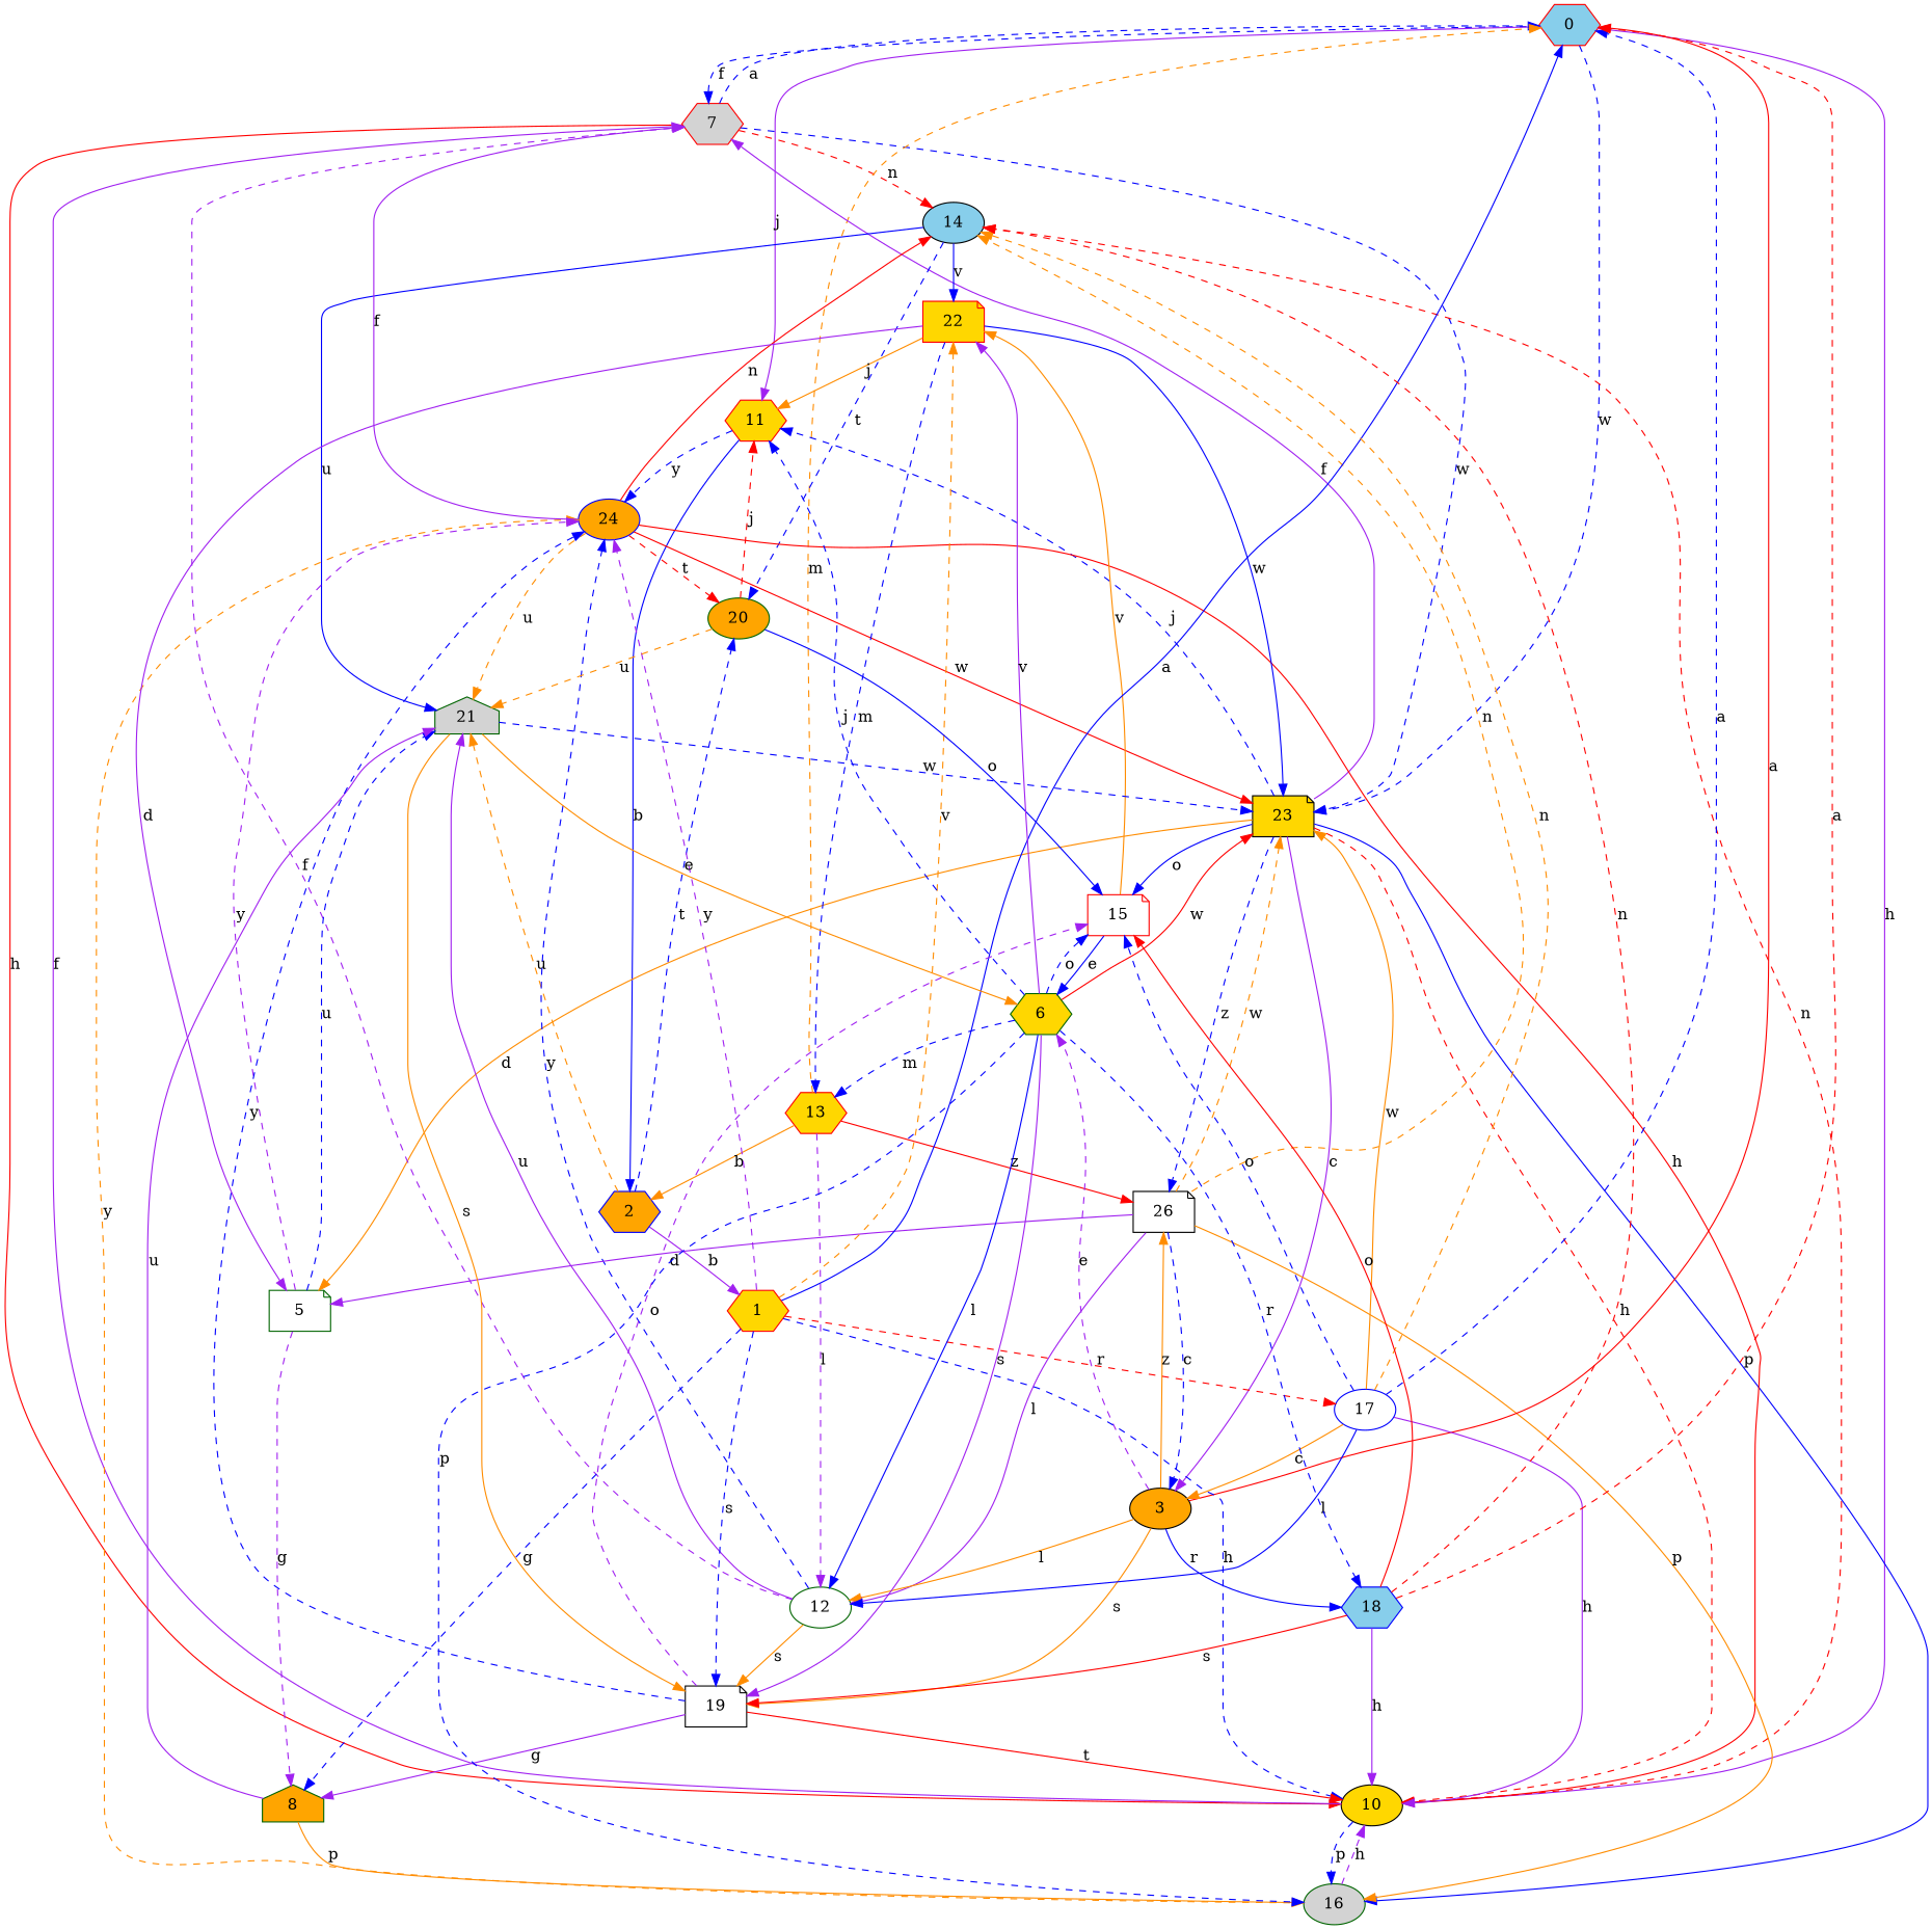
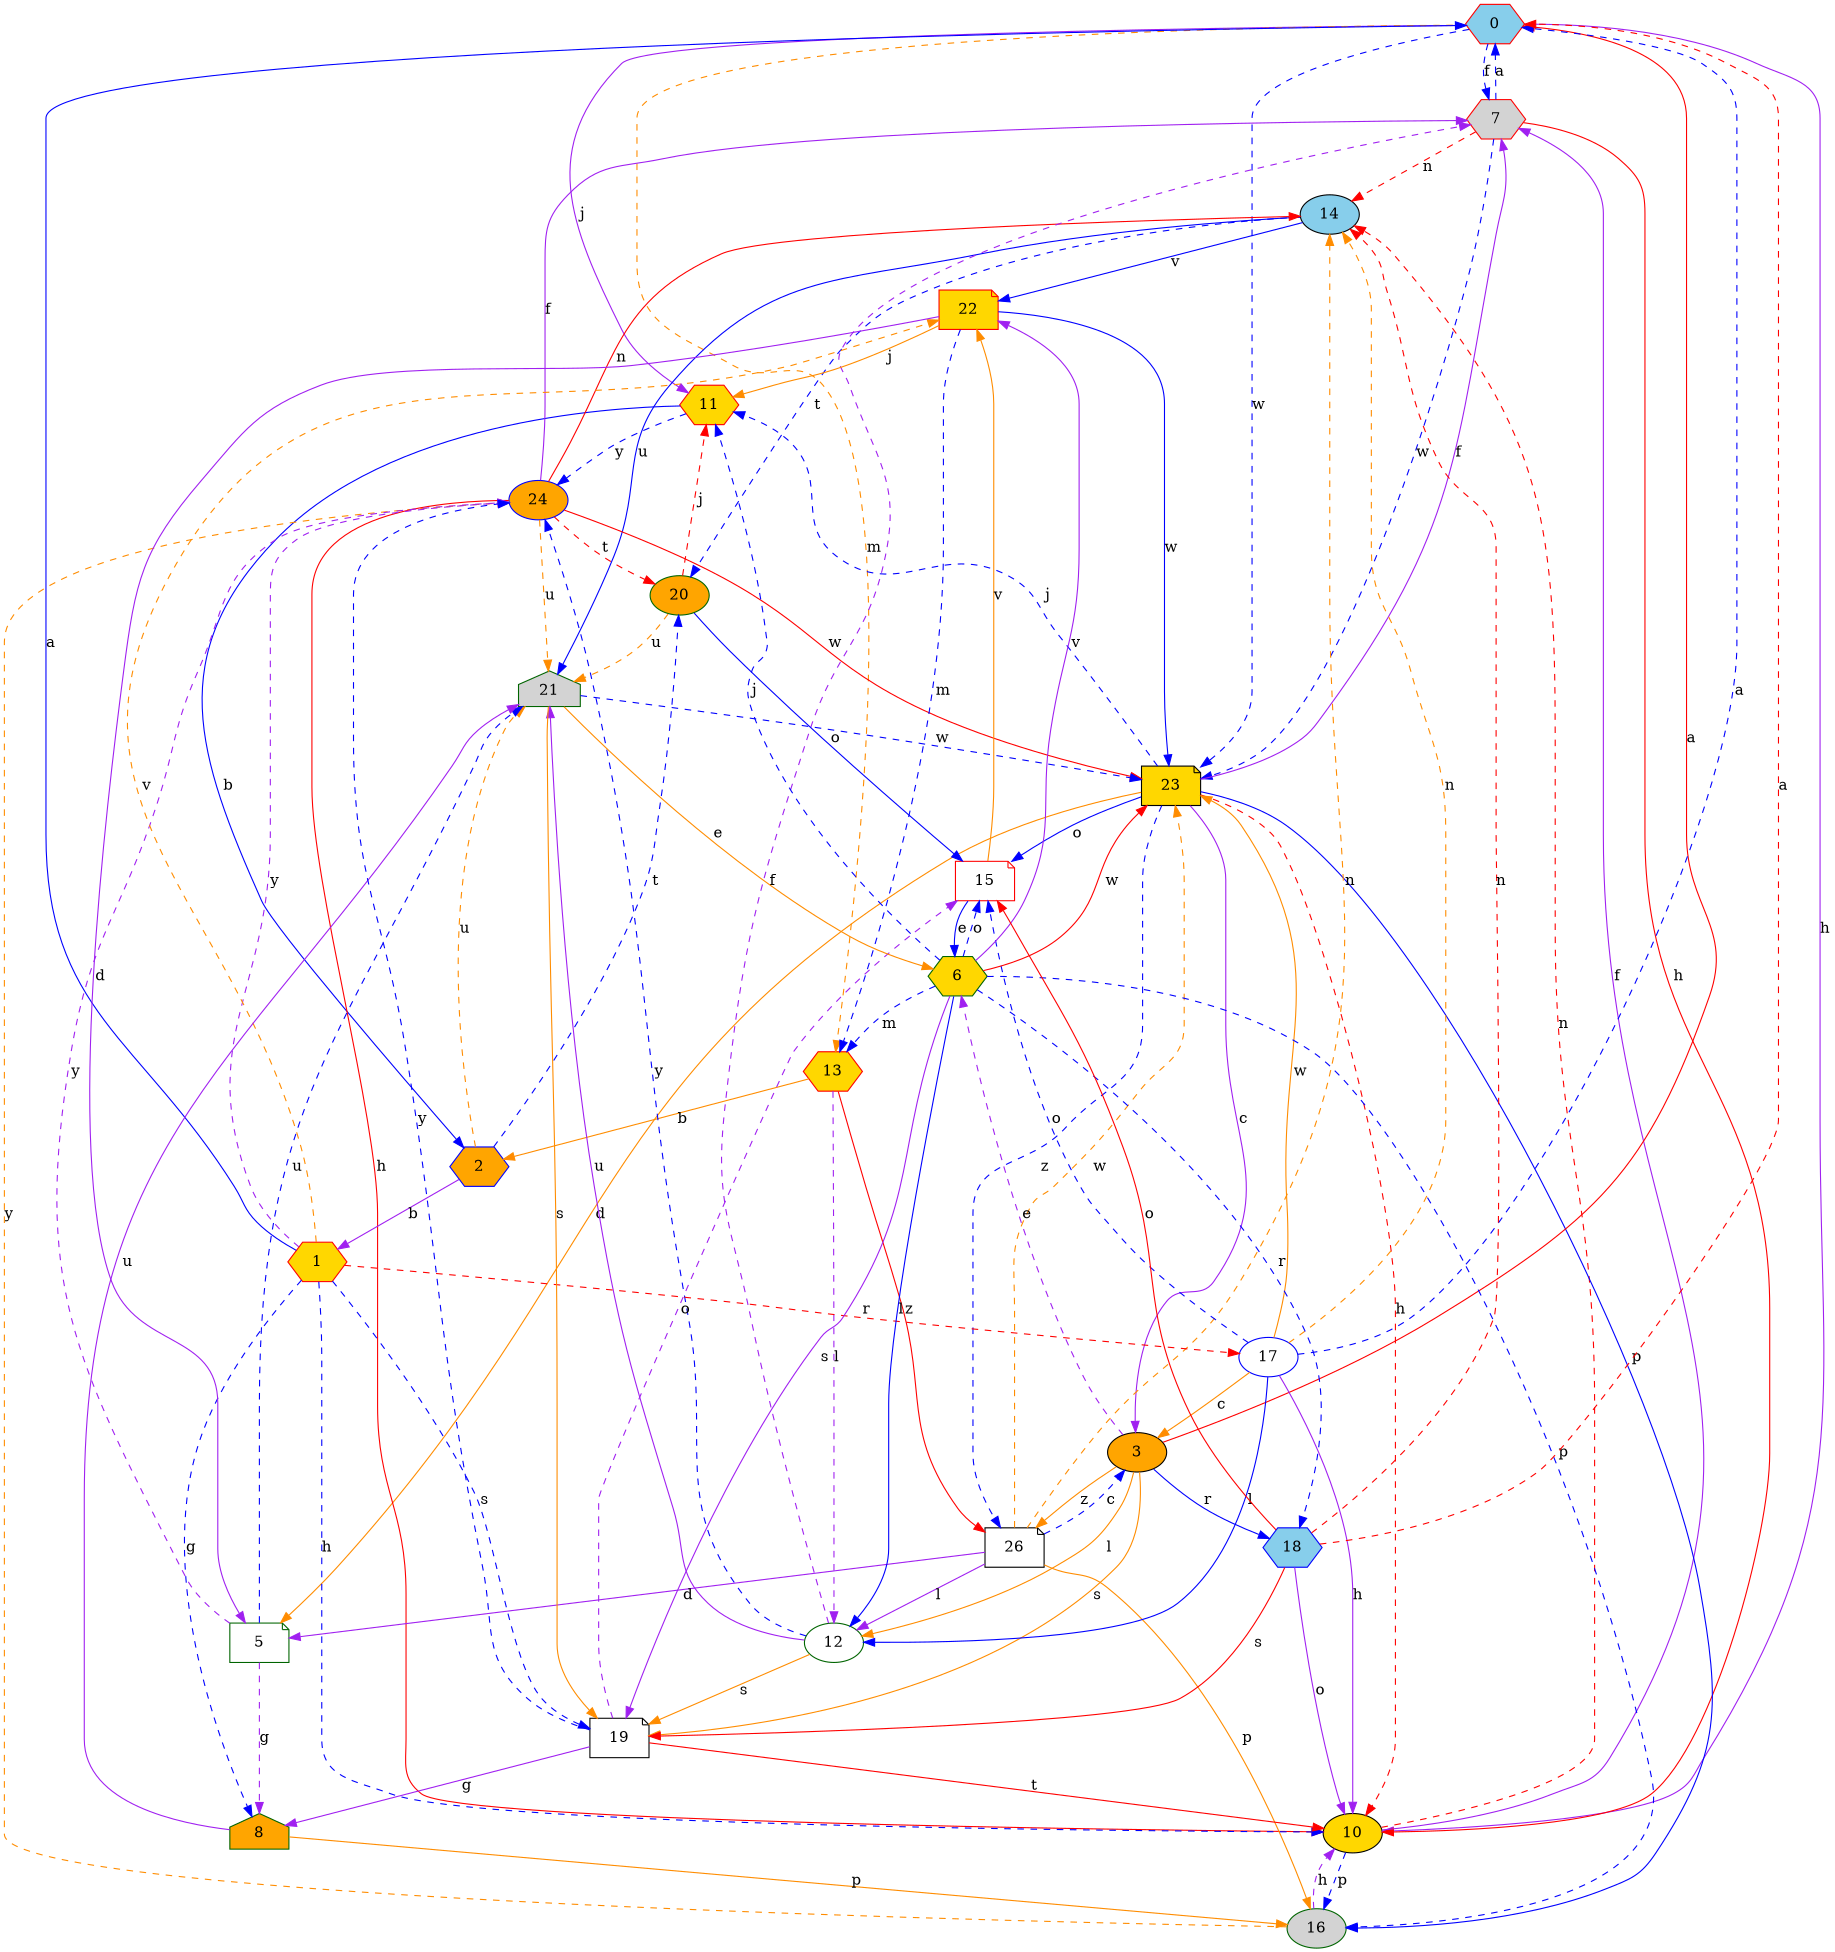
  strict digraph {
    node [color=red fillcolor=gold shape=hexagon style=filled]
    edge [color=blue style=solid]
    0 [fillcolor=skyblue]
    7 [fillcolor=lightgrey]
    10 [color=black shape=ellipse]
    11
    13
    23 [color=black shape=note]
    14 [color=black fillcolor=skyblue shape=ellipse]
    16 [color=darkgreen fillcolor=lightgrey shape=ellipse]
    24 [color=blue fillcolor=orange shape=ellipse]
    2 [color=blue fillcolor=orange]
    12 [color=darkgreen fillcolor=white shape=ellipse]
    26 [color=black fillcolor=white shape=note]
    3 [color=black fillcolor=orange shape=ellipse]
    5 [color=darkgreen fillcolor=white shape=note]
    15 [fillcolor=white shape=note]
    1
    8 [color=darkgreen fillcolor=orange shape=house]
    17 [color=blue fillcolor=white shape=ellipse]
    19 [color=black fillcolor=white shape=note]
    22 [shape=note]
    21 [color=darkgreen fillcolor=lightgrey shape=house]
    20 [color=darkgreen fillcolor=orange shape=ellipse]
    6 [color=darkgreen]
    18 [color=blue fillcolor=skyblue]
    0 -> 7 [label=f style=dashed]
    0 -> 10 [color=purple label=h]
    0 -> 11 [color=purple label=j]
-   13 -> 0 [color=darkorange label=m style=dashed]
+   0 -> 13 [color=darkorange label=m style=dashed]
    0 -> 23 [label=w style=dashed]
    7 -> 0 [label=a style=dashed]
    7 -> 10 [color=red label=h]
    7 -> 23 [label=w style=dashed]
    7 -> 14 [color=red label=n style=dashed]
    10 -> 7 [color=purple label=f]
    10 -> 14 [color=red label=n style=dashed]
    10 -> 16 [label=p style=dashed]
    11 -> 24 [label=y style=dashed]
    11 -> 2 [label=b]
    13 -> 2 [color=darkorange label=b]
    13 -> 12 [color=purple label=l style=dashed]
    13 -> 26 [color=red label=z]
    23 -> 7 [color=purple label=f]
    23 -> 10 [color=red label=h style=dashed]
    23 -> 11 [label=j style=dashed]
    23 -> 16 [label=p]
    23 -> 26 [label=z style=dashed]
    23 -> 3 [color=purple label=c]
    23 -> 5 [color=darkorange label=d]
    23 -> 15 [label=o]
    14 -> 22 [label=v]
    14 -> 21 [label=u]
    14 -> 20 [label=t style=dashed]
    16 -> 10 [color=purple label=h style=dashed]
    16 -> 24 [color=darkorange label=y style=dashed]
    24 -> 7 [color=purple label=f]
    24 -> 10 [color=red label=h]
    24 -> 23 [color=red label=w]
    24 -> 14 [color=red label=n]
    24 -> 21 [color=darkorange label=u style=dashed]
    24 -> 20 [color=red label=t style=dashed]
    2 -> 1 [color=purple label=b]
    2 -> 21 [color=darkorange label=u style=dashed]
    2 -> 20 [label=t style=dashed]
    12 -> 7 [color=purple label=f style=dashed]
    12 -> 24 [label=y style=dashed]
    12 -> 19 [color=darkorange label=s]
    12 -> 21 [color=purple label=u]
    26 -> 23 [color=darkorange label=w style=dashed]
    26 -> 14 [color=darkorange label=n style=dashed]
    26 -> 16 [color=darkorange label=p]
    26 -> 12 [color=purple label=l]
    26 -> 3 [label=c style=dashed]
    26 -> 5 [color=purple label=d]
    3 -> 0 [color=red label=a]
    3 -> 12 [color=darkorange label=l]
    3 -> 26 [color=darkorange label=z]
    3 -> 19 [color=darkorange label=s]
    3 -> 6 [color=purple label=e style=dashed]
    3 -> 18 [label=r]
    5 -> 24 [color=purple label=y style=dashed]
    5 -> 8 [color=purple label=g style=dashed]
    5 -> 21 [label=u style=dashed]
    15 -> 22 [color=darkorange label=v]
    15 -> 6 [label=e]
    1 -> 0 [label=a]
    1 -> 10 [label=h style=dashed]
    1 -> 24 [color=purple label=y style=dashed]
    1 -> 8 [label=g style=dashed]
    1 -> 17 [color=red label=r style=dashed]
    1 -> 19 [label=s style=dashed]
    1 -> 22 [color=darkorange label=v style=dashed]
    8 -> 16 [color=darkorange label=p]
    8 -> 21 [color=purple label=u]
    17 -> 0 [label=a style=dashed]
    17 -> 10 [color=purple label=h]
    17 -> 23 [color=darkorange label=w]
    17 -> 14 [color=darkorange label=n style=dashed]
    17 -> 12 [label=l]
    17 -> 3 [color=darkorange label=c]
    17 -> 15 [label=o style=dashed]
    19 -> 10 [color=red label=t]
    19 -> 24 [label=y style=dashed]
    19 -> 15 [color=purple label=o style=dashed]
    19 -> 8 [color=purple label=g]
    22 -> 11 [color=darkorange label=j]
    22 -> 13 [label=m style=dashed]
    22 -> 23 [label=w]
    22 -> 5 [color=purple label=d]
    21 -> 23 [label=w style=dashed]
    21 -> 19 [color=darkorange label=s]
    21 -> 6 [color=darkorange label=e]
    20 -> 11 [color=red label=j style=dashed]
    20 -> 15 [label=o]
    20 -> 21 [color=darkorange label=u style=dashed]
    6 -> 11 [label=j style=dashed]
    6 -> 13 [label=m style=dashed]
    6 -> 23 [color=red label=w]
    6 -> 16 [label=p style=dashed]
    6 -> 12 [label=l]
    6 -> 15 [label=o style=dashed]
    6 -> 19 [color=purple label=s]
    6 -> 22 [color=purple label=v]
    6 -> 18 [label=r style=dashed]
    18 -> 0 [color=red label=a style=dashed]
-   18 -> 10 [color=purple label=h]
+   18 -> 10 [color=purple label=o]
    18 -> 14 [color=red label=n style=dashed]
    18 -> 15 [color=red label=o]
    18 -> 19 [color=red label=s]
  }
